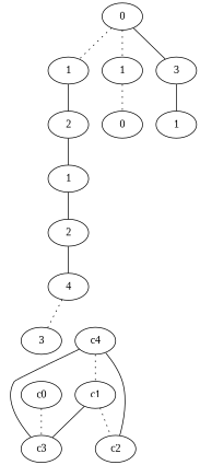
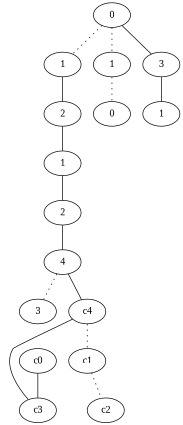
  graph {
    fontname="Liberation Serif"
    node [fontname="Liberation Serif"]
    edge [fontname="Liberation Serif"]
    n1 [label=0]
    n2 [label=1]
    n3 [label=1]
    n4 [label=3]
    n5 [label=2]
    n6 [label=0]
    n7 [label=1]
    n8 [label=1]
    n9 [label=2]
    n10 [label=4]
    n11 [label=3]
    c0
    c3
    c1
    c2
    c4
    n1 -- n2 [style=dotted]
    n1 -- n3 [style=dotted]
    n1 -- n4
    n2 -- n5
    n3 -- n6 [style=dotted]
    n4 -- n7
    n5 -- n8
    n8 -- n9
    n9 -- n10
    n10 -- n11 [style=dotted]
-   c0 -- c3 [style=dotted]
+   c0 -- c3
    c3 -- c4 [style=solid]
-   c1 -- c3
    c1 -- c2 [style=dotted]
-   c2 -- c4
+   n10 -- c4
    c4 -- c1 [style=dotted]
  }
